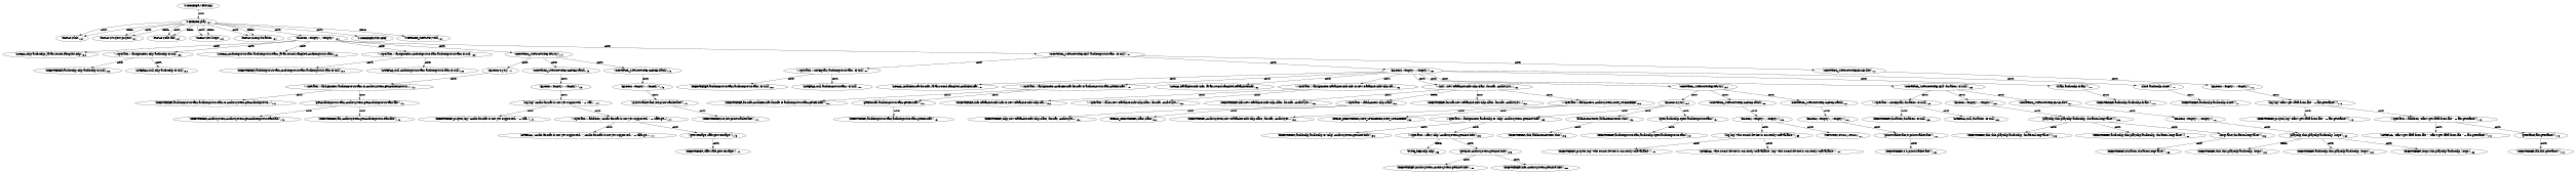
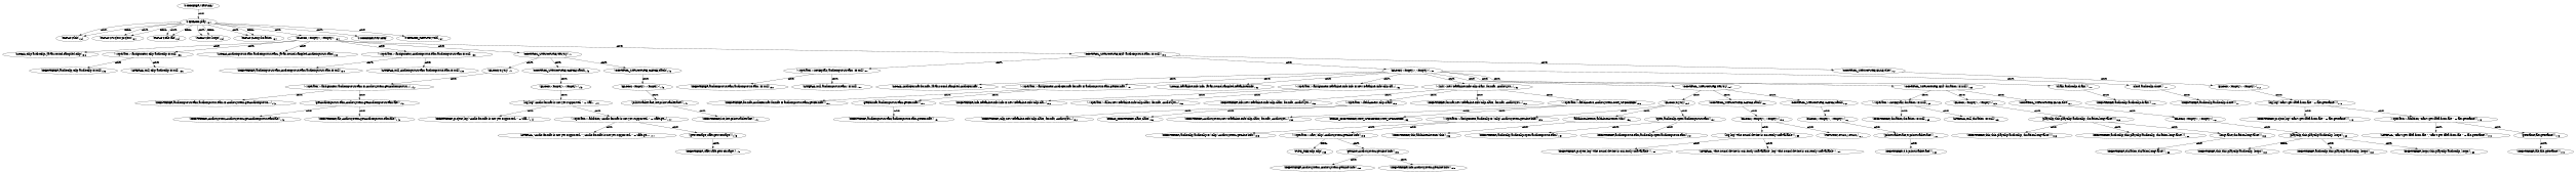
  digraph {
    n1 [label=<(METHOD,play)<SUB>134</SUB>>]
    n2 [label=<(PARAM,this)<SUB>134</SUB>>]
    n3 [label=<(PARAM,Project project)<SUB>134</SUB>>]
    n4 [label=<(PARAM,File file)<SUB>134</SUB>>]
    n5 [label=<(PARAM,int loops)<SUB>134</SUB>>]
    n6 [label=<(PARAM,Long duration)<SUB>134</SUB>>]
    n7 [label=<(BLOCK,&lt;empty&gt;,&lt;empty&gt;)<SUB>134</SUB>>]
    n8 [label=<(MODIFIER,PRIVATE)>]
    n9 [label=<(METHOD_RETURN,void)<SUB>134</SUB>>]
    n10 [label=<(LOCAL,Clip audioClip: javax.sound.sampled.Clip)<SUB>136</SUB>>]
    n11 [label=<(&lt;operator&gt;.assignment,Clip audioClip = null)<SUB>136</SUB>>]
    n12 [label=<(LOCAL,AudioInputStream audioInputStream: javax.sound.sampled.AudioInputStream)<SUB>138</SUB>>]
    n13 [label=<(&lt;operator&gt;.assignment,AudioInputStream audioInputStream = null)<SUB>138</SUB>>]
    n14 [label=<(CONTROL_STRUCTURE,TRY,try)<SUB>141</SUB>>]
    n15 [label=<(CONTROL_STRUCTURE,IF,if (audioInputStream != null))<SUB>150</SUB>>]
    n16 [label=<(MODIFIER,VIRTUAL)>]
    n17 [label=<(IDENTIFIER,audioClip,Clip audioClip = null)<SUB>136</SUB>>]
    n18 [label=<(LITERAL,null,Clip audioClip = null)<SUB>136</SUB>>]
    n19 [label=<(IDENTIFIER,audioInputStream,AudioInputStream audioInputStream = null)<SUB>138</SUB>>]
    n20 [label=<(LITERAL,null,AudioInputStream audioInputStream = null)<SUB>138</SUB>>]
    n21 [label=<(BLOCK,try,try)<SUB>141</SUB>>]
    n22 [label=<(CONTROL_STRUCTURE,CATCH,catch)<SUB>143</SUB>>]
    n23 [label=<(CONTROL_STRUCTURE,CATCH,catch)<SUB>146</SUB>>]
    n24 [label=<(&lt;operator&gt;.notEquals,audioInputStream != null)<SUB>150</SUB>>]
    n25 [label=<(BLOCK,&lt;empty&gt;,&lt;empty&gt;)<SUB>150</SUB>>]
    n26 [label=<(CONTROL_STRUCTURE,ELSE,else)<SUB>172</SUB>>]
    n27 [label=<(&lt;operator&gt;.assignment,audioInputStream = AudioSystem.getAudioInputStr...)<SUB>142</SUB>>]
    n28 [label=<(BLOCK,&lt;empty&gt;,&lt;empty&gt;)<SUB>143</SUB>>]
    n29 [label=<(BLOCK,&lt;empty&gt;,&lt;empty&gt;)<SUB>146</SUB>>]
    n30 [label=<(IDENTIFIER,audioInputStream,audioInputStream = AudioSystem.getAudioInputStr...)<SUB>142</SUB>>]
    n31 [label=<(getAudioInputStream,AudioSystem.getAudioInputStream(file))<SUB>142</SUB>>]
    n32 [label=<(IDENTIFIER,AudioSystem,AudioSystem.getAudioInputStream(file))<SUB>142</SUB>>]
    n33 [label=<(IDENTIFIER,file,AudioSystem.getAudioInputStream(file))<SUB>142</SUB>>]
    n34 [label=<(log,log(&quot;Audio format is not yet supported: &quot; + uaf...)<SUB>144</SUB>>]
    n35 [label=<(IDENTIFIER,project,log(&quot;Audio format is not yet supported: &quot; + uaf...)<SUB>144</SUB>>]
    n36 [label=<(&lt;operator&gt;.addition,&quot;Audio format is not yet supported: &quot; + uafe.ge...)<SUB>144</SUB>>]
    n37 [label=<(LITERAL,&quot;Audio format is not yet supported: &quot;,&quot;Audio format is not yet supported: &quot; + uafe.ge...)<SUB>144</SUB>>]
    n38 [label=<(getMessage,uafe.getMessage())<SUB>145</SUB>>]
    n39 [label=<(IDENTIFIER,uafe,uafe.getMessage())<SUB>145</SUB>>]
    n40 [label=<(printStackTrace,ioe.printStackTrace())<SUB>147</SUB>>]
    n41 [label=<(IDENTIFIER,ioe,ioe.printStackTrace())<SUB>147</SUB>>]
    n42 [label=<(IDENTIFIER,audioInputStream,audioInputStream != null)<SUB>150</SUB>>]
    n43 [label=<(LITERAL,null,audioInputStream != null)<SUB>150</SUB>>]
    n44 [label=<(LOCAL,AudioFormat format: javax.sound.sampled.AudioFormat)<SUB>151</SUB>>]
    n45 [label=<(&lt;operator&gt;.assignment,AudioFormat format = audioInputStream.getFormat())<SUB>151</SUB>>]
    n46 [label=<(LOCAL,DataLine.Info info: javax.sound.sampled.DataLine$Info)<SUB>152</SUB>>]
    n47 [label=<(&lt;operator&gt;.assignment,DataLine.Info info = new DataLine.Info(Clip.cla...)<SUB>152</SUB>>]
    n48 [label=<(&lt;init&gt;,new DataLine.Info(Clip.class, format, AudioSyst...)<SUB>152</SUB>>]
    n49 [label=<(CONTROL_STRUCTURE,TRY,try)<SUB>154</SUB>>]
    n50 [label=<(CONTROL_STRUCTURE,IF,if (duration != null))<SUB>165</SUB>>]
    n51 [label=<(drain,audioClip.drain())<SUB>170</SUB>>]
    n52 [label=<(close,audioClip.close())<SUB>171</SUB>>]
    n53 [label=<(BLOCK,&lt;empty&gt;,&lt;empty&gt;)<SUB>172</SUB>>]
    n54 [label=<(IDENTIFIER,format,AudioFormat format = audioInputStream.getFormat())<SUB>151</SUB>>]
    n55 [label=<(getFormat,audioInputStream.getFormat())<SUB>151</SUB>>]
    n56 [label=<(IDENTIFIER,info,DataLine.Info info = new DataLine.Info(Clip.cla...)<SUB>152</SUB>>]
    n57 [label=<(&lt;operator&gt;.alloc,new DataLine.Info(Clip.class, format, AudioSyst...)<SUB>152</SUB>>]
    n58 [label=<(IDENTIFIER,info,new DataLine.Info(Clip.class, format, AudioSyst...)<SUB>152</SUB>>]
    n59 [label=<(&lt;operator&gt;.fieldAccess,Clip.class)<SUB>152</SUB>>]
    n60 [label=<(IDENTIFIER,format,new DataLine.Info(Clip.class, format, AudioSyst...)<SUB>152</SUB>>]
    n61 [label=<(&lt;operator&gt;.fieldAccess,AudioSystem.NOT_SPECIFIED)<SUB>153</SUB>>]
    n62 [label=<(BLOCK,try,try)<SUB>154</SUB>>]
    n63 [label=<(CONTROL_STRUCTURE,CATCH,catch)<SUB>158</SUB>>]
    n64 [label=<(CONTROL_STRUCTURE,CATCH,catch)<SUB>161</SUB>>]
    n65 [label=<(&lt;operator&gt;.notEquals,duration != null)<SUB>165</SUB>>]
    n66 [label=<(BLOCK,&lt;empty&gt;,&lt;empty&gt;)<SUB>165</SUB>>]
    n67 [label=<(CONTROL_STRUCTURE,ELSE,else)<SUB>167</SUB>>]
    n68 [label=<(IDENTIFIER,audioClip,audioClip.drain())<SUB>170</SUB>>]
    n69 [label=<(IDENTIFIER,audioClip,audioClip.close())<SUB>171</SUB>>]
    n70 [label=<(IDENTIFIER,audioInputStream,audioInputStream.getFormat())<SUB>151</SUB>>]
    n71 [label=<(IDENTIFIER,Clip,new DataLine.Info(Clip.class, format, AudioSyst...)<SUB>152</SUB>>]
    n72 [label=<(FIELD_IDENTIFIER,class,class)<SUB>152</SUB>>]
    n73 [label=<(IDENTIFIER,AudioSystem,new DataLine.Info(Clip.class, format, AudioSyst...)<SUB>153</SUB>>]
    n74 [label=<(FIELD_IDENTIFIER,NOT_SPECIFIED,NOT_SPECIFIED)<SUB>153</SUB>>]
    n75 [label=<(&lt;operator&gt;.assignment,audioClip = (Clip) AudioSystem.getLine(info))<SUB>155</SUB>>]
    n76 [label=<(addLineListener,addLineListener(this))<SUB>156</SUB>>]
    n77 [label=<(open,audioClip.open(audioInputStream))<SUB>157</SUB>>]
    n78 [label=<(BLOCK,&lt;empty&gt;,&lt;empty&gt;)<SUB>158</SUB>>]
    n79 [label=<(BLOCK,&lt;empty&gt;,&lt;empty&gt;)<SUB>161</SUB>>]
    n80 [label=<(IDENTIFIER,audioClip,audioClip = (Clip) AudioSystem.getLine(info))<SUB>155</SUB>>]
    n81 [label=<(&lt;operator&gt;.cast,(Clip) AudioSystem.getLine(info))<SUB>155</SUB>>]
    n82 [label=<(IDENTIFIER,this,addLineListener(this))<SUB>156</SUB>>]
+   n83 [label=<(IDENTIFIER,audioClip,audioClip.open(audioInputStream))<SUB>157</SUB>>]
    n84 [label=<(IDENTIFIER,audioInputStream,audioClip.open(audioInputStream))<SUB>157</SUB>>]
    n85 [label=<(TYPE_REF,Clip,Clip)<SUB>155</SUB>>]
    n86 [label=<(getLine,AudioSystem.getLine(info))<SUB>155</SUB>>]
    n87 [label=<(IDENTIFIER,AudioSystem,AudioSystem.getLine(info))<SUB>155</SUB>>]
    n88 [label=<(IDENTIFIER,info,AudioSystem.getLine(info))<SUB>155</SUB>>]
    n89 [label=<(log,log(&quot;The sound device is currently unavailable&quot;))<SUB>159</SUB>>]
    n90 [label=<(RETURN,return;,return;)<SUB>160</SUB>>]
    n91 [label=<(IDENTIFIER,project,log(&quot;The sound device is currently unavailable&quot;))<SUB>159</SUB>>]
    n92 [label=<(LITERAL,&quot;The sound device is currently unavailable&quot;,log(&quot;The sound device is currently unavailable&quot;))<SUB>159</SUB>>]
    n93 [label=<(printStackTrace,e.printStackTrace())<SUB>162</SUB>>]
    n94 [label=<(IDENTIFIER,e,e.printStackTrace())<SUB>162</SUB>>]
    n95 [label=<(IDENTIFIER,duration,duration != null)<SUB>165</SUB>>]
    n96 [label=<(LITERAL,null,duration != null)<SUB>165</SUB>>]
    n97 [label=<(playClip,this.playClip(audioClip, duration.longValue()))<SUB>166</SUB>>]
    n98 [label=<(BLOCK,&lt;empty&gt;,&lt;empty&gt;)<SUB>167</SUB>>]
    n99 [label=<(IDENTIFIER,this,this.playClip(audioClip, duration.longValue()))<SUB>166</SUB>>]
    n100 [label=<(IDENTIFIER,audioClip,this.playClip(audioClip, duration.longValue()))<SUB>166</SUB>>]
    n101 [label=<(longValue,duration.longValue())<SUB>166</SUB>>]
    n102 [label=<(IDENTIFIER,duration,duration.longValue())<SUB>166</SUB>>]
    n103 [label=<(playClip,this.playClip(audioClip, loops))<SUB>168</SUB>>]
    n104 [label=<(IDENTIFIER,this,this.playClip(audioClip, loops))<SUB>168</SUB>>]
    n105 [label=<(IDENTIFIER,audioClip,this.playClip(audioClip, loops))<SUB>168</SUB>>]
    n106 [label=<(IDENTIFIER,loops,this.playClip(audioClip, loops))<SUB>168</SUB>>]
    n107 [label=<(log,log(&quot;Can't get data from file &quot; + file.getName()))<SUB>173</SUB>>]
    n108 [label=<(IDENTIFIER,project,log(&quot;Can't get data from file &quot; + file.getName()))<SUB>173</SUB>>]
    n109 [label=<(&lt;operator&gt;.addition,&quot;Can't get data from file &quot; + file.getName())<SUB>173</SUB>>]
    n110 [label=<(LITERAL,&quot;Can't get data from file &quot;,&quot;Can't get data from file &quot; + file.getName())<SUB>173</SUB>>]
    n111 [label=<(getName,file.getName())<SUB>173</SUB>>]
    n112 [label=<(IDENTIFIER,file,file.getName())<SUB>173</SUB>>]
    n1 -> n2 [label="AST: "]
    n1 -> n2 [label="DDG: "]
    n1 -> n3 [label="AST: "]
    n1 -> n3 [label="DDG: "]
    n1 -> n4 [label="AST: "]
    n1 -> n4 [label="DDG: "]
    n1 -> n5 [label="AST: "]
    n1 -> n5 [label="DDG: "]
    n1 -> n6 [label="AST: "]
    n1 -> n6 [label="DDG: "]
    n1 -> n7 [label="AST: "]
    n1 -> n8 [label="AST: "]
-   n1 -> n9 [label="DDG: "]
+   n1 -> n9 [label="AST: "]
    n7 -> n10 [label="AST: "]
    n7 -> n11 [label="AST: "]
    n7 -> n12 [label="AST: "]
    n7 -> n13 [label="AST: "]
    n7 -> n14 [label="AST: "]
    n7 -> n15 [label="AST: "]
    n11 -> n17 [label="AST: "]
    n11 -> n18 [label="AST: "]
    n13 -> n19 [label="AST: "]
    n13 -> n20 [label="AST: "]
    n14 -> n21 [label="AST: "]
    n14 -> n22 [label="AST: "]
    n14 -> n23 [label="AST: "]
    n15 -> n24 [label="AST: "]
    n15 -> n25 [label="AST: "]
    n15 -> n26 [label="AST: "]
    n16 -> n1 [label="AST: "]
    n21 -> n27 [label="AST: "]
    n22 -> n28 [label="AST: "]
    n23 -> n29 [label="AST: "]
    n24 -> n42 [label="AST: "]
    n24 -> n43 [label="AST: "]
    n25 -> n44 [label="AST: "]
    n25 -> n45 [label="AST: "]
    n25 -> n46 [label="AST: "]
    n25 -> n47 [label="AST: "]
    n25 -> n48 [label="AST: "]
    n25 -> n49 [label="AST: "]
    n25 -> n50 [label="AST: "]
    n25 -> n51 [label="AST: "]
    n25 -> n52 [label="AST: "]
    n26 -> n53 [label="AST: "]
    n27 -> n30 [label="AST: "]
    n27 -> n31 [label="AST: "]
    n28 -> n34 [label="AST: "]
    n29 -> n40 [label="AST: "]
    n31 -> n32 [label="AST: "]
    n31 -> n33 [label="AST: "]
    n34 -> n35 [label="AST: "]
    n34 -> n36 [label="AST: "]
    n36 -> n37 [label="AST: "]
    n36 -> n38 [label="AST: "]
    n38 -> n39 [label="AST: "]
    n40 -> n41 [label="AST: "]
    n45 -> n54 [label="AST: "]
    n45 -> n55 [label="AST: "]
    n47 -> n56 [label="AST: "]
    n47 -> n57 [label="AST: "]
    n48 -> n58 [label="AST: "]
-   n48 -> n59 [label="DDG: "]
+   n48 -> n59 [label="AST: "]
    n48 -> n60 [label="AST: "]
    n48 -> n61 [label="AST: "]
    n49 -> n62 [label="AST: "]
    n49 -> n63 [label="AST: "]
    n49 -> n64 [label="AST: "]
    n50 -> n65 [label="AST: "]
    n50 -> n66 [label="AST: "]
    n50 -> n67 [label="AST: "]
    n51 -> n68 [label="AST: "]
    n52 -> n69 [label="AST: "]
    n53 -> n107 [label="AST: "]
    n55 -> n70 [label="AST: "]
    n59 -> n71 [label="AST: "]
    n59 -> n72 [label="AST: "]
    n61 -> n73 [label="AST: "]
    n61 -> n74 [label="AST: "]
    n62 -> n75 [label="AST: "]
    n62 -> n76 [label="AST: "]
    n62 -> n77 [label="AST: "]
    n63 -> n78 [label="AST: "]
    n64 -> n79 [label="AST: "]
    n65 -> n95 [label="AST: "]
    n65 -> n96 [label="AST: "]
    n66 -> n97 [label="AST: "]
    n67 -> n98 [label="AST: "]
    n75 -> n80 [label="AST: "]
    n75 -> n81 [label="AST: "]
    n76 -> n82 [label="AST: "]
+   n77 -> n83 [label="AST: "]
    n77 -> n84 [label="AST: "]
    n78 -> n89 [label="AST: "]
    n78 -> n90 [label="AST: "]
    n79 -> n93 [label="AST: "]
    n81 -> n85 [label="DDG: "]
    n81 -> n86 [label="AST: "]
    n86 -> n87 [label="AST: "]
    n86 -> n88 [label="AST: "]
    n89 -> n91 [label="AST: "]
    n89 -> n92 [label="AST: "]
    n93 -> n94 [label="AST: "]
    n97 -> n99 [label="AST: "]
    n97 -> n100 [label="AST: "]
    n97 -> n101 [label="AST: "]
    n98 -> n103 [label="AST: "]
    n101 -> n102 [label="AST: "]
    n103 -> n104 [label="DDG: "]
    n103 -> n105 [label="AST: "]
    n103 -> n106 [label="AST: "]
    n107 -> n108 [label="AST: "]
    n107 -> n109 [label="AST: "]
    n109 -> n110 [label="AST: "]
    n109 -> n111 [label="AST: "]
    n111 -> n112 [label="AST: "]
  }
